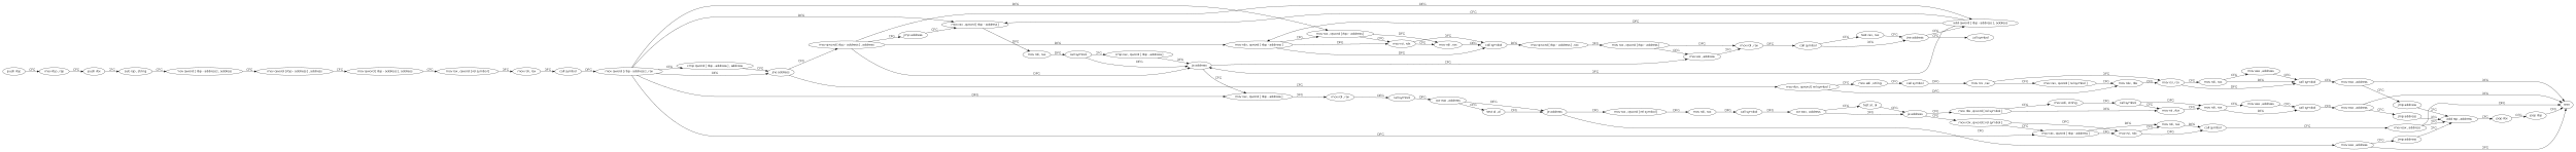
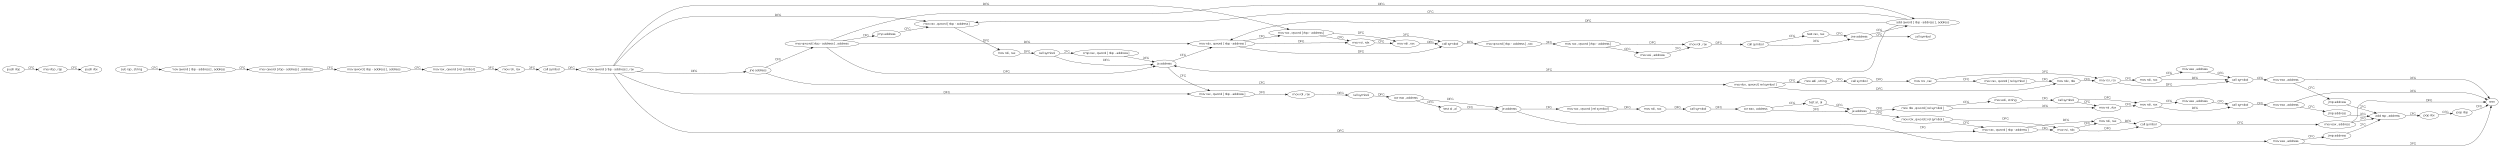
  digraph {
    fontname=Montserrat
    rankdir=LR
    node [fontname=Montserrat]
    edge [fontname=Montserrat]
    n1 [label="push rbp"]
    n2 [label="mov rbp , rsp"]
    n3 [label="push rbx"]
    n4 [label="sub rsp , string"]
    n5 [label="mov qword [ rbp - address ] , address"]
    n6 [label="mov qword [ rbp - address ] , address"]
    n7 [label="mov qword [ rbp - address ] , address"]
    n8 [label="mov rax , qword [ rel symbol ]"]
    n9 [label="mov rdi , rax"]
    n10 [label="call symbol"]
    n11 [label="mov qword [ rbp - address ] , rax"]
-   n12 [label="cmp qword [ rbp - address ] , address"]
    n13 [label="jne address"]
    n14 [label="mov rax , qword [ rbp - address ]"]
    n15 [label="mov rax , qword [ rbp - address ]"]
    n16 [label="mov rax , qword [ rbp - address ]"]
    n17 [label="mov rax , qword [ rbp - address ]"]
    n18 [label="mov qword [ rbp - address ] , address"]
    n19 [label="mov rbx , qword [ rel symbol ]"]
    n20 [label="mov rdi , rax"]
    n21 [label="mov rdi , rax"]
    n22 [label="mov rsi , rdx"]
    n23 [label="mov rdi , rax"]
    n24 [label="mov rsi , rdx"]
    n25 [label="mov rdi , rax"]
    n26 [label="jmp address"]
    n27 [label="ja address"]
    n28 [label="mov rdx , qword [ rbp - address ]"]
    n29 [label="add qword [ rbp - address ] , address"]
    n30 [label="mov edi , string"]
    n31 [label="mov rdx , rbx"]
    n32 [label="call symbol"]
    n33 [label="call symbol"]
    n34 [label="mov rsi , rcx"]
    n35 [label="call symbol"]
    n36 [label="mov rcx , rax"]
    n37 [label="mov rax , qword [ rel symbol ]"]
    n38 [label="mov rdi , rax"]
    n39 [label="call symbol"]
    n40 [label="mov eax , address"]
    n41 [label="mov eax , address"]
    n42 [label="jmp address"]
    n43 [label=retn]
    n44 [label="add rsp , address"]
    n45 [label="pop rbx"]
    n46 [label="pop rbp"]
    n47 [label="cmp rax , qword [ rbp - address ]"]
    n48 [label="mov qword [ rbp - address ] , rax"]
    n49 [label="call symbol"]
    n50 [label="mov rax , qword [ rbp - address ]"]
    n51 [label="mov esi , address"]
    n52 [label="mov rdi , rax"]
    n53 [label="call symbol"]
    n54 [label="test rax , rax"]
    n55 [label="jne address"]
    n56 [label="call symbol"]
    n57 [label="xor eax , address"]
    n58 [label="test al , al"]
    n59 [label="je address"]
    n60 [label="mov rax , qword [ rel symbol ]"]
    n61 [label="mov eax , address"]
    n62 [label="mov rdi , rax"]
    n63 [label="jmp address"]
    n64 [label="call symbol"]
    n65 [label="xor eax , address"]
    n66 [label="test al , al"]
    n67 [label="je address"]
    n68 [label="mov rdx , qword [ rel symbol ]"]
    n69 [label="mov rbx , qword [ rel symbol ]"]
    n70 [label="mov edi , string"]
    n71 [label="mov rsi , rbx"]
    n72 [label="call symbol"]
    n73 [label="call symbol"]
    n74 [label="mov rdi , rax"]
    n75 [label="mov eax , address"]
    n76 [label="mov eax , address"]
    n77 [label="call symbol"]
    n78 [label="mov eax , address"]
    n79 [label="jmp address"]
    n1 -> n2 [label=CFG]
    n2 -> n3 [label=CFG]
-   n3 -> n4 [label=CFG]
    n4 -> n5 [label=CFG]
    n5 -> n6 [label=CFG]
    n6 -> n7 [label=CFG]
    n7 -> n8 [label=CFG]
    n8 -> n9 [label=DFG]
    n9 -> n10 [label=DFG]
    n10 -> n11 [label=DFG]
-   n11 -> n12 [label=CFG]
    n11 -> n13 [label=DFG]
    n11 -> n14 [label=DFG]
    n11 -> n15 [label=DFG]
    n11 -> n16 [label=DFG]
    n11 -> n17 [label=DFG]
-   n12 -> n13 [label=CFG]
    n13 -> n18 [label=CFG]
    n13 -> n19 [label=CFG]
    n14 -> n20 [label=DFG]
    n15 -> n21 [label=DFG]
    n16 -> n22 [label=CFG]
    n16 -> n23 [label=DFG]
    n17 -> n24 [label=CFG]
    n17 -> n25 [label=DFG]
    n18 -> n26 [label=CFG]
    n18 -> n27 [label=DFG]
    n18 -> n28 [label=DFG]
    n18 -> n29 [label=DFG]
    n19 -> n30 [label=CFG]
    n19 -> n31 [label=DFG]
    n20 -> n35 [label=DFG]
    n21 -> n49 [label=DFG]
    n22 -> n23 [label=CFG]
    n22 -> n32 [label=DFG]
    n23 -> n32 [label=DFG]
    n24 -> n25 [label=CFG]
    n24 -> n72 [label=DFG]
    n25 -> n72 [label=DFG]
    n26 -> n14 [label=CFG]
    n27 -> n15 [label=CFG]
-   n27 -> n51 [label=CFG]
+   n27 -> n28 [label=CFG]
    n28 -> n16 [label=CFG]
    n28 -> n22 [label=DFG]
    n28 -> n32 [label=DFG]
    n29 -> n14 [label=CFG]
    n29 -> n27 [label=DFG]
    n29 -> n28 [label=DFG]
    n30 -> n33 [label=CFG]
    n31 -> n34 [label=CFG]
    n32 -> n48 [label=DFG]
    n33 -> n36 [label=DFG]
    n34 -> n38 [label=CFG]
    n34 -> n39 [label=DFG]
    n35 -> n27 [label=DFG]
    n35 -> n47 [label=CFG]
    n36 -> n34 [label=DFG]
    n36 -> n37 [label=CFG]
    n37 -> n31 [label=CFG]
    n38 -> n39 [label=DFG]
    n38 -> n40 [label=CFG]
    n39 -> n41 [label=CFG]
    n40 -> n39 [label=CFG]
    n41 -> n42 [label=CFG]
    n41 -> n43 [label=DFG]
    n42 -> n44 [label=CFG]
    n44 -> n45 [label=CFG]
    n45 -> n46 [label=CFG]
    n46 -> n43 [label=CFG]
    n47 -> n27 [label=DFG]
    n48 -> n50 [label=DFG]
    n49 -> n57 [label=DFG]
    n50 -> n51 [label=CFG]
    n50 -> n52 [label=DFG]
    n51 -> n52 [label=CFG]
    n52 -> n53 [label=DFG]
    n53 -> n54 [label=CFG]
    n53 -> n55 [label=DFG]
    n54 -> n55 [label=CFG]
    n55 -> n29 [label=CFG]
    n55 -> n56 [label=CFG]
    n57 -> n58 [label=CFG]
    n57 -> n59 [label=DFG]
    n58 -> n59 [label=CFG]
    n59 -> n60 [label=CFG]
    n59 -> n61 [label=CFG]
    n60 -> n62 [label=DFG]
    n61 -> n43 [label=DFG]
    n61 -> n63 [label=CFG]
    n62 -> n64 [label=DFG]
    n63 -> n44 [label=CFG]
    n64 -> n65 [label=DFG]
    n65 -> n66 [label=CFG]
    n65 -> n67 [label=DFG]
    n66 -> n67 [label=CFG]
    n67 -> n68 [label=CFG]
    n67 -> n69 [label=CFG]
    n68 -> n17 [label=CFG]
    n68 -> n24 [label=DFG]
    n69 -> n70 [label=CFG]
    n69 -> n71 [label=DFG]
    n70 -> n73 [label=CFG]
    n71 -> n74 [label=CFG]
    n72 -> n75 [label=CFG]
    n73 -> n71 [label=CFG]
    n73 -> n74 [label=DFG]
    n74 -> n76 [label=CFG]
    n74 -> n77 [label=DFG]
    n75 -> n43 [label=DFG]
    n75 -> n44 [label=CFG]
    n76 -> n77 [label=CFG]
    n77 -> n78 [label=CFG]
    n78 -> n43 [label=DFG]
    n78 -> n79 [label=CFG]
    n79 -> n44 [label=CFG]
  }
